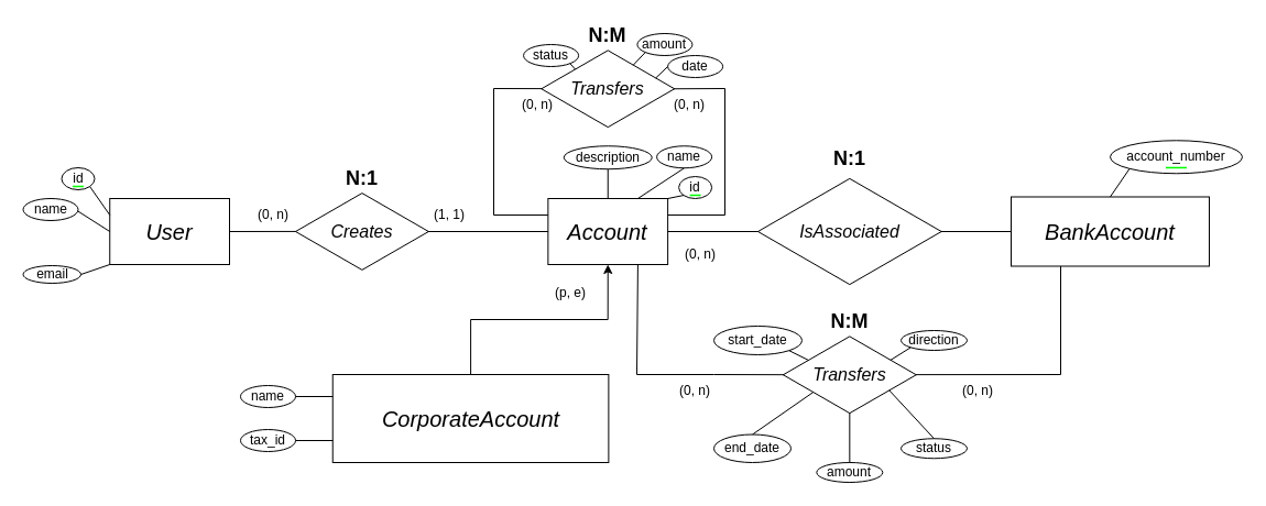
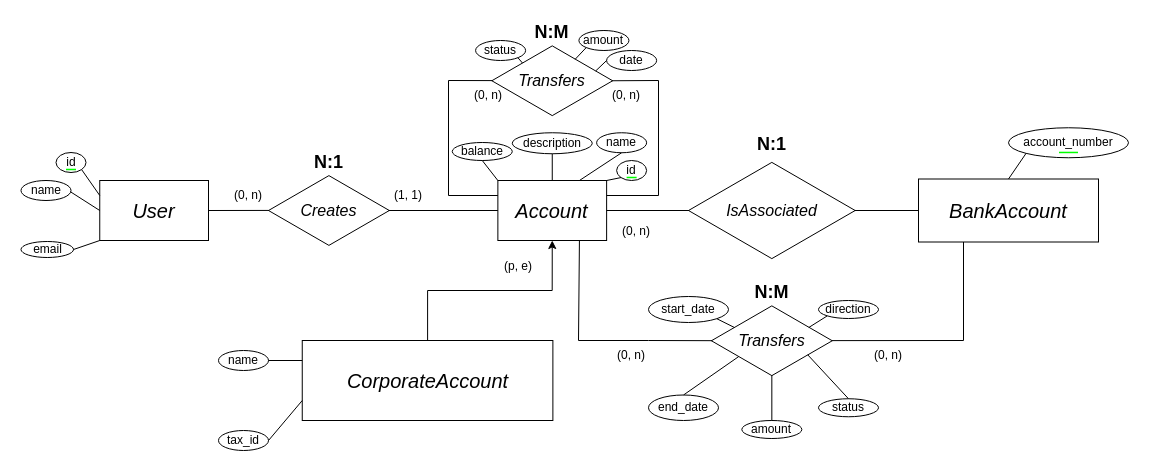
  <mxCell id="0" />
  <mxCell id="1" parent="0" />
  <mxCell id="2" value="id" style="ellipse;whiteSpace=wrap;html=1;fillColor=none;" parent="1" vertex="1"><mxGeometry x="55.5" y="152" width="30" height="20" as="geometry" /></mxCell>
  <mxCell id="3" style="edgeStyle=orthogonalEdgeStyle;rounded=0;orthogonalLoop=1;jettySize=auto;html=1;exitX=0.5;exitY=1;exitDx=0;exitDy=0;" parent="1" edge="1"><mxGeometry relative="1" as="geometry"><mxPoint x="158" y="230" as="sourcePoint" /><mxPoint x="158" y="230" as="targetPoint" /></mxGeometry></mxCell>
  <mxCell id="4" value="" style="endArrow=none;html=1;rounded=0;strokeWidth=1.5;strokeColor=#00ff00;jumpSize=6;endSize=6;" parent="1" edge="1"><mxGeometry width="50" height="50" relative="1" as="geometry"><mxPoint x="65.5" y="169" as="sourcePoint" /><mxPoint x="75.5" y="169" as="targetPoint" /></mxGeometry></mxCell>
  <mxCell id="5" value="&lt;i style=&quot;font-size: 20px;&quot;&gt;User&lt;/i&gt;" style="rounded=0;whiteSpace=wrap;html=1;fillColor=none;align=center;" parent="1" vertex="1"><mxGeometry x="99.25" y="180" width="108.75" height="60" as="geometry" /></mxCell>
  <mxCell id="6" value="" style="endArrow=none;html=1;rounded=0;exitX=0;exitY=0.25;exitDx=0;exitDy=0;entryX=1;entryY=1;entryDx=0;entryDy=0;" parent="1" source="5" target="2" edge="1"><mxGeometry width="50" height="50" relative="1" as="geometry"><mxPoint x="104.24" y="258" as="sourcePoint" /><mxPoint x="88" y="170" as="targetPoint" /></mxGeometry></mxCell>
  <mxCell id="7" value="&lt;span style=&quot;font-size: 16px;&quot;&gt;&lt;i&gt;Creates&lt;/i&gt;&lt;/span&gt;" style="html=1;whiteSpace=wrap;aspect=fixed;shape=isoRectangle;fillColor=none;" parent="1" vertex="1"><mxGeometry x="268" y="173.75" width="120.84" height="72.5" as="geometry" /></mxCell>
  <mxCell id="8" value="(0, n)" style="text;html=1;align=center;verticalAlign=middle;whiteSpace=wrap;rounded=0;" parent="1" vertex="1"><mxGeometry x="218" y="180" width="60" height="30" as="geometry" /></mxCell>
  <mxCell id="9" value="" style="endArrow=none;html=1;rounded=0;exitX=1;exitY=0.5;exitDx=0;exitDy=0;entryX=0.004;entryY=0.499;entryDx=0;entryDy=0;entryPerimeter=0;" parent="1" source="5" target="7" edge="1"><mxGeometry width="50" height="50" relative="1" as="geometry"><mxPoint x="259" y="219" as="sourcePoint" /><mxPoint x="288" y="219" as="targetPoint" /></mxGeometry></mxCell>
  <mxCell id="10" value="(1, 1)" style="text;html=1;align=center;verticalAlign=middle;whiteSpace=wrap;rounded=0;" parent="1" vertex="1"><mxGeometry x="378" y="180" width="60" height="30" as="geometry" /></mxCell>
  <mxCell id="11" value="&lt;b style=&quot;font-size: 18px;&quot;&gt;N:1&lt;/b&gt;" style="text;html=1;align=center;verticalAlign=middle;whiteSpace=wrap;rounded=0;fontSize=18;" parent="1" vertex="1"><mxGeometry x="301.75" y="150.25" width="53.33" height="23.5" as="geometry" /></mxCell>
  <mxCell id="12" value="name" style="ellipse;whiteSpace=wrap;html=1;fillColor=none;" parent="1" vertex="1"><mxGeometry x="20.5" y="180" width="50" height="20" as="geometry" /></mxCell>
  <mxCell id="13" value="email" style="ellipse;whiteSpace=wrap;html=1;fillColor=none;" parent="1" vertex="1"><mxGeometry x="20.5" y="241" width="52.5" height="16" as="geometry" /></mxCell>
  <mxCell id="14" value="" style="endArrow=none;html=1;rounded=0;entryX=0.991;entryY=0.567;entryDx=0;entryDy=0;exitX=0;exitY=0.5;exitDx=0;exitDy=0;entryPerimeter=0;" parent="1" source="5" target="12" edge="1"><mxGeometry width="50" height="50" relative="1" as="geometry"><mxPoint x="109" y="210" as="sourcePoint" /><mxPoint x="88" y="194" as="targetPoint" /></mxGeometry></mxCell>
  <mxCell id="15" value="" style="endArrow=none;html=1;rounded=0;entryX=1;entryY=0.5;entryDx=0;entryDy=0;exitX=0;exitY=1;exitDx=0;exitDy=0;" parent="1" source="5" target="13" edge="1"><mxGeometry width="50" height="50" relative="1" as="geometry"><mxPoint x="109" y="248" as="sourcePoint" /><mxPoint x="93" y="248" as="targetPoint" /><Array as="points" /></mxGeometry></mxCell>
  <mxCell id="16" value="" style="endArrow=none;html=1;rounded=0;exitX=0.994;exitY=0.5;exitDx=0;exitDy=0;entryX=0;entryY=0.5;entryDx=0;entryDy=0;exitPerimeter=0;" parent="1" source="7" target="17" edge="1"><mxGeometry width="50" height="50" relative="1" as="geometry"><mxPoint x="388.84" y="209.88" as="sourcePoint" /><mxPoint x="458" y="210" as="targetPoint" /></mxGeometry></mxCell>
  <mxCell id="17" value="&lt;span style=&quot;font-size: 20px;&quot;&gt;&lt;i&gt;Account&lt;/i&gt;&lt;/span&gt;" style="rounded=0;whiteSpace=wrap;html=1;fillColor=none;align=center;" parent="1" vertex="1"><mxGeometry x="497.37" y="180" width="108.75" height="60" as="geometry" /></mxCell>
  <mxCell id="18" value="id" style="ellipse;whiteSpace=wrap;html=1;fillColor=none;" parent="1" vertex="1"><mxGeometry x="616.12" y="160" width="30" height="20" as="geometry" /></mxCell>
  <mxCell id="19" value="" style="endArrow=none;html=1;rounded=0;strokeWidth=1.5;strokeColor=#00ff00;jumpSize=6;endSize=6;" parent="1" edge="1"><mxGeometry width="50" height="50" relative="1" as="geometry"><mxPoint x="626.12" y="177" as="sourcePoint" /><mxPoint x="636.12" y="177" as="targetPoint" /></mxGeometry></mxCell>
  <mxCell id="20" value="" style="endArrow=none;html=1;rounded=0;entryX=0;entryY=1;entryDx=0;entryDy=0;exitX=1;exitY=0;exitDx=0;exitDy=0;" parent="1" source="17" target="18" edge="1"><mxGeometry width="50" height="50" relative="1" as="geometry"><mxPoint x="579" y="180" as="sourcePoint" /><mxPoint x="508" y="177" as="targetPoint" /><Array as="points" /></mxGeometry></mxCell>
  <mxCell id="21" value="" style="endArrow=none;html=1;rounded=0;exitX=1;exitY=0.5;exitDx=0;exitDy=0;entryX=0.004;entryY=0.5;entryDx=0;entryDy=0;entryPerimeter=0;" parent="1" source="17" target="42" edge="1"><mxGeometry width="50" height="50" relative="1" as="geometry"><mxPoint x="398" y="220" as="sourcePoint" /><mxPoint x="698" y="210" as="targetPoint" /></mxGeometry></mxCell>
  <mxCell id="22" value="" style="endArrow=none;html=1;rounded=0;entryX=0;entryY=0.25;entryDx=0;entryDy=0;exitX=0.004;exitY=0.498;exitDx=0;exitDy=0;exitPerimeter=0;" parent="1" source="23" target="17" edge="1"><mxGeometry width="50" height="50" relative="1" as="geometry"><mxPoint x="488" y="80" as="sourcePoint" /><mxPoint x="278" y="220" as="targetPoint" /><Array as="points"><mxPoint x="448" y="80" /><mxPoint x="448" y="195" /></Array></mxGeometry></mxCell>
  <mxCell id="23" value="&lt;span style=&quot;font-size: 16px;&quot;&gt;&lt;i&gt;Transfers&lt;/i&gt;&lt;/span&gt;" style="html=1;whiteSpace=wrap;aspect=fixed;shape=isoRectangle;fillColor=none;" parent="1" vertex="1"><mxGeometry x="491.33" y="44" width="120.84" height="72.5" as="geometry" /></mxCell>
  <mxCell id="24" value="" style="endArrow=none;html=1;rounded=0;entryX=1;entryY=0.25;entryDx=0;entryDy=0;exitX=0.993;exitY=0.5;exitDx=0;exitDy=0;exitPerimeter=0;" parent="1" source="23" target="17" edge="1"><mxGeometry width="50" height="50" relative="1" as="geometry"><mxPoint x="648" y="80" as="sourcePoint" /><mxPoint x="507" y="205" as="targetPoint" /><Array as="points"><mxPoint x="658" y="80" /><mxPoint x="658" y="195" /></Array></mxGeometry></mxCell>
  <mxCell id="25" value="name" style="ellipse;whiteSpace=wrap;html=1;fillColor=none;" parent="1" vertex="1"><mxGeometry x="596.12" y="132.25" width="50" height="20" as="geometry" /></mxCell>
+ <mxCell id="26" value="balance" style="ellipse;whiteSpace=wrap;html=1;fillColor=none;" parent="1" vertex="1"><mxGeometry x="451.75" y="142" width="60" height="18" as="geometry" /></mxCell>
  <mxCell id="27" value="description" style="ellipse;whiteSpace=wrap;html=1;fillColor=none;" parent="1" vertex="1"><mxGeometry x="511.75" y="132.25" width="80" height="21" as="geometry" /></mxCell>
  <mxCell id="28" value="" style="endArrow=none;html=1;rounded=0;entryX=0.5;entryY=1;entryDx=0;entryDy=0;exitX=0.5;exitY=0;exitDx=0;exitDy=0;" parent="1" source="17" target="27" edge="1"><mxGeometry width="50" height="50" relative="1" as="geometry"><mxPoint x="616" y="190" as="sourcePoint" /><mxPoint x="621" y="181" as="targetPoint" /><Array as="points" /></mxGeometry></mxCell>
+ <mxCell id="29" value="" style="endArrow=none;html=1;rounded=0;entryX=0.5;entryY=1;entryDx=0;entryDy=0;exitX=0;exitY=0;exitDx=0;exitDy=0;" parent="1" source="17" target="26" edge="1"><mxGeometry width="50" height="50" relative="1" as="geometry"><mxPoint x="562" y="190" as="sourcePoint" /><mxPoint x="568" y="171" as="targetPoint" /><Array as="points" /></mxGeometry></mxCell>
  <mxCell id="30" value="" style="endArrow=none;html=1;rounded=0;entryX=0.5;entryY=1;entryDx=0;entryDy=0;exitX=0.75;exitY=0;exitDx=0;exitDy=0;" parent="1" source="17" target="25" edge="1"><mxGeometry width="50" height="50" relative="1" as="geometry"><mxPoint x="562" y="190" as="sourcePoint" /><mxPoint x="562" y="160" as="targetPoint" /><Array as="points" /></mxGeometry></mxCell>
  <mxCell id="31" value="(0, n)" style="text;html=1;align=center;verticalAlign=middle;whiteSpace=wrap;rounded=0;" parent="1" vertex="1"><mxGeometry x="596.12" y="80" width="60" height="30" as="geometry" /></mxCell>
  <mxCell id="32" value="(0, n)" style="text;html=1;align=center;verticalAlign=middle;whiteSpace=wrap;rounded=0;" parent="1" vertex="1"><mxGeometry x="458" y="80" width="60" height="30" as="geometry" /></mxCell>
  <mxCell id="33" value="&lt;b style=&quot;font-size: 18px;&quot;&gt;N:M&lt;/b&gt;" style="text;html=1;align=center;verticalAlign=middle;whiteSpace=wrap;rounded=0;fontSize=18;" parent="1" vertex="1"><mxGeometry x="525.09" y="20.5" width="53.33" height="23.5" as="geometry" /></mxCell>
  <mxCell id="34" value="status" style="ellipse;whiteSpace=wrap;html=1;fillColor=none;" parent="1" vertex="1"><mxGeometry x="475.09" y="40" width="50" height="20" as="geometry" /></mxCell>
  <mxCell id="35" value="amount" style="ellipse;whiteSpace=wrap;html=1;fillColor=none;" parent="1" vertex="1"><mxGeometry x="578.42" y="30" width="50" height="20" as="geometry" /></mxCell>
  <mxCell id="36" value="date" style="ellipse;whiteSpace=wrap;html=1;fillColor=none;" parent="1" vertex="1"><mxGeometry x="606.12" y="50" width="50" height="20" as="geometry" /></mxCell>
  <mxCell id="37" value="" style="endArrow=none;html=1;rounded=0;entryX=0;entryY=0.5;entryDx=0;entryDy=0;exitX=0.86;exitY=0.364;exitDx=0;exitDy=0;exitPerimeter=0;" parent="1" source="23" target="36" edge="1"><mxGeometry width="50" height="50" relative="1" as="geometry"><mxPoint x="589" y="190" as="sourcePoint" /><mxPoint x="631" y="162" as="targetPoint" /><Array as="points" /></mxGeometry></mxCell>
  <mxCell id="38" value="" style="endArrow=none;html=1;rounded=0;entryX=0;entryY=1;entryDx=0;entryDy=0;exitX=0.69;exitY=0.203;exitDx=0;exitDy=0;exitPerimeter=0;" parent="1" source="23" target="35" edge="1"><mxGeometry width="50" height="50" relative="1" as="geometry"><mxPoint x="608" y="82" as="sourcePoint" /><mxPoint x="623" y="77" as="targetPoint" /><Array as="points" /></mxGeometry></mxCell>
  <mxCell id="39" value="" style="endArrow=none;html=1;rounded=0;entryX=1;entryY=1;entryDx=0;entryDy=0;exitX=0.254;exitY=0.256;exitDx=0;exitDy=0;exitPerimeter=0;" parent="1" source="23" target="34" edge="1"><mxGeometry width="50" height="50" relative="1" as="geometry"><mxPoint x="585" y="69" as="sourcePoint" /><mxPoint x="596" y="57" as="targetPoint" /><Array as="points" /></mxGeometry></mxCell>
  <mxCell id="40" style="edgeStyle=orthogonalEdgeStyle;rounded=0;orthogonalLoop=1;jettySize=auto;html=1;entryX=0.5;entryY=1;entryDx=0;entryDy=0;" parent="1" source="41" target="17" edge="1"><mxGeometry relative="1" as="geometry" /></mxCell>
  <mxCell id="41" value="&lt;i style=&quot;color: light-dark(rgb(0, 0, 0), rgb(255, 255, 255)); background-color: transparent; font-size: 20px;&quot;&gt;CorporateAccount&lt;/i&gt;" style="rounded=0;whiteSpace=wrap;html=1;fillColor=none;align=center;" parent="1" vertex="1"><mxGeometry x="301.75" y="340" width="250.63" height="80" as="geometry" /></mxCell>
  <mxCell id="42" value="&lt;span style=&quot;font-size: 16px;&quot;&gt;&lt;i&gt;IsAssociated&lt;/i&gt;&lt;/span&gt;" style="html=1;whiteSpace=wrap;aspect=fixed;shape=isoRectangle;fillColor=none;" parent="1" vertex="1"><mxGeometry x="688" y="160" width="166.68" height="100" as="geometry" /></mxCell>
  <mxCell id="43" value="&lt;span style=&quot;font-size: 20px;&quot;&gt;&lt;i&gt;BankAccount&lt;/i&gt;&lt;/span&gt;" style="rounded=0;whiteSpace=wrap;html=1;fillColor=none;align=center;" parent="1" vertex="1"><mxGeometry x="918" y="178.5" width="180" height="63" as="geometry" /></mxCell>
  <mxCell id="44" value="" style="endArrow=none;html=1;rounded=0;entryX=0;entryY=0.5;entryDx=0;entryDy=0;exitX=0.997;exitY=0.5;exitDx=0;exitDy=0;exitPerimeter=0;" parent="1" source="42" target="43" edge="1"><mxGeometry width="50" height="50" relative="1" as="geometry"><mxPoint x="878" y="210" as="sourcePoint" /><mxPoint x="719" y="220" as="targetPoint" /></mxGeometry></mxCell>
  <mxCell id="45" value="account_number" style="ellipse;whiteSpace=wrap;html=1;fillColor=none;" parent="1" vertex="1"><mxGeometry x="1008" y="127.25" width="120" height="30" as="geometry" /></mxCell>
  <mxCell id="46" value="" style="endArrow=none;html=1;rounded=0;strokeWidth=1.5;strokeColor=#00ff00;jumpSize=6;endSize=6;" parent="1" edge="1"><mxGeometry width="50" height="50" relative="1" as="geometry"><mxPoint x="1058.5" y="151.97" as="sourcePoint" /><mxPoint x="1077.5" y="151.97" as="targetPoint" /></mxGeometry></mxCell>
  <mxCell id="47" value="" style="endArrow=none;html=1;rounded=0;entryX=0.5;entryY=0;entryDx=0;entryDy=0;exitX=0;exitY=1;exitDx=0;exitDy=0;" parent="1" source="45" target="43" edge="1"><mxGeometry width="50" height="50" relative="1" as="geometry"><mxPoint x="864" y="220" as="sourcePoint" /><mxPoint x="928" y="220" as="targetPoint" /></mxGeometry></mxCell>
  <mxCell id="48" value="&lt;b style=&quot;font-size: 18px;&quot;&gt;N:1&lt;/b&gt;" style="text;html=1;align=center;verticalAlign=middle;whiteSpace=wrap;rounded=0;fontSize=18;" parent="1" vertex="1"><mxGeometry x="744.67" y="132.25" width="53.33" height="23.5" as="geometry" /></mxCell>
  <mxCell id="49" value="(0, n)" style="text;html=1;align=center;verticalAlign=middle;whiteSpace=wrap;rounded=0;" parent="1" vertex="1"><mxGeometry x="606.12" y="216.25" width="60" height="30" as="geometry" /></mxCell>
  <mxCell id="50" value="&lt;span style=&quot;font-size: 16px;&quot;&gt;&lt;i&gt;Transfers&lt;/i&gt;&lt;/span&gt;" style="html=1;whiteSpace=wrap;aspect=fixed;shape=isoRectangle;fillColor=none;" parent="1" vertex="1"><mxGeometry x="710.92" y="304" width="120.84" height="72.5" as="geometry" /></mxCell>
  <mxCell id="51" value="" style="endArrow=none;html=1;rounded=0;exitX=0.75;exitY=1;exitDx=0;exitDy=0;entryX=0.006;entryY=0.499;entryDx=0;entryDy=0;entryPerimeter=0;" parent="1" source="17" target="50" edge="1"><mxGeometry width="50" height="50" relative="1" as="geometry"><mxPoint x="615.33" y="219.05" as="sourcePoint" /><mxPoint x="698" y="340" as="targetPoint" /><Array as="points"><mxPoint x="578" y="340" /><mxPoint x="648" y="340" /></Array></mxGeometry></mxCell>
  <mxCell id="52" value="" style="endArrow=none;html=1;rounded=0;exitX=0.25;exitY=1;exitDx=0;exitDy=0;entryX=0.997;entryY=0.498;entryDx=0;entryDy=0;entryPerimeter=0;" parent="1" source="43" target="50" edge="1"><mxGeometry width="50" height="50" relative="1" as="geometry"><mxPoint x="589" y="250" as="sourcePoint" /><mxPoint x="722" y="350" as="targetPoint" /><Array as="points"><mxPoint x="963" y="340" /></Array></mxGeometry></mxCell>
  <mxCell id="53" value="(0, n)" style="text;html=1;align=center;verticalAlign=middle;whiteSpace=wrap;rounded=0;" parent="1" vertex="1"><mxGeometry x="601.12" y="340" width="60" height="30" as="geometry" /></mxCell>
  <mxCell id="54" value="(0, n)" style="text;html=1;align=center;verticalAlign=middle;whiteSpace=wrap;rounded=0;" parent="1" vertex="1"><mxGeometry x="858" y="340" width="60" height="30" as="geometry" /></mxCell>
  <mxCell id="55" value="&lt;b style=&quot;font-size: 18px;&quot;&gt;N:M&lt;/b&gt;" style="text;html=1;align=center;verticalAlign=middle;whiteSpace=wrap;rounded=0;fontSize=18;" parent="1" vertex="1"><mxGeometry x="744.67" y="280.5" width="53.33" height="23.5" as="geometry" /></mxCell>
  <mxCell id="56" value="direction" style="ellipse;whiteSpace=wrap;html=1;fillColor=none;" parent="1" vertex="1"><mxGeometry x="818" y="300" width="60" height="18" as="geometry" /></mxCell>
  <mxCell id="57" value="start_date" style="ellipse;whiteSpace=wrap;html=1;fillColor=none;" parent="1" vertex="1"><mxGeometry x="648" y="296" width="80" height="26" as="geometry" /></mxCell>
  <mxCell id="58" value="end_date" style="ellipse;whiteSpace=wrap;html=1;fillColor=none;" parent="1" vertex="1"><mxGeometry x="648" y="394.5" width="70" height="25.5" as="geometry" /></mxCell>
  <mxCell id="59" value="status" style="ellipse;whiteSpace=wrap;html=1;fillColor=none;" parent="1" vertex="1"><mxGeometry x="818" y="398.25" width="60" height="18" as="geometry" /></mxCell>
  <mxCell id="60" value="amount" style="ellipse;whiteSpace=wrap;html=1;fillColor=none;" parent="1" vertex="1"><mxGeometry x="741.34" y="420" width="60" height="18" as="geometry" /></mxCell>
  <mxCell id="61" value="" style="endArrow=none;html=1;rounded=0;exitX=0.19;exitY=0.317;exitDx=0;exitDy=0;entryX=1;entryY=1;entryDx=0;entryDy=0;exitPerimeter=0;" parent="1" source="50" target="57" edge="1"><mxGeometry width="50" height="50" relative="1" as="geometry"><mxPoint x="616" y="220" as="sourcePoint" /><mxPoint x="699" y="220" as="targetPoint" /></mxGeometry></mxCell>
  <mxCell id="62" value="" style="endArrow=none;html=1;rounded=0;exitX=0.806;exitY=0.317;exitDx=0;exitDy=0;entryX=0;entryY=1;entryDx=0;entryDy=0;exitPerimeter=0;" parent="1" source="50" target="56" edge="1"><mxGeometry width="50" height="50" relative="1" as="geometry"><mxPoint x="732" y="343" as="sourcePoint" /><mxPoint x="698" y="330" as="targetPoint" /></mxGeometry></mxCell>
  <mxCell id="63" value="" style="endArrow=none;html=1;rounded=0;exitX=0.5;exitY=0;exitDx=0;exitDy=0;entryX=0.797;entryY=0.694;entryDx=0;entryDy=0;entryPerimeter=0;" parent="1" source="59" target="50" edge="1"><mxGeometry width="50" height="50" relative="1" as="geometry"><mxPoint x="818" y="337" as="sourcePoint" /><mxPoint x="827" y="329" as="targetPoint" /></mxGeometry></mxCell>
  <mxCell id="64" value="" style="endArrow=none;html=1;rounded=0;entryX=0.5;entryY=0;entryDx=0;entryDy=0;exitX=0.5;exitY=0.974;exitDx=0;exitDy=0;exitPerimeter=0;" parent="1" source="50" target="60" edge="1"><mxGeometry width="50" height="50" relative="1" as="geometry"><mxPoint x="772" y="380" as="sourcePoint" /><mxPoint x="817" y="364" as="targetPoint" /></mxGeometry></mxCell>
  <mxCell id="65" value="" style="endArrow=none;html=1;rounded=0;entryX=0.5;entryY=0;entryDx=0;entryDy=0;exitX=0.226;exitY=0.718;exitDx=0;exitDy=0;exitPerimeter=0;" parent="1" source="50" target="58" edge="1"><mxGeometry width="50" height="50" relative="1" as="geometry"><mxPoint x="781" y="385" as="sourcePoint" /><mxPoint x="781" y="430" as="targetPoint" /></mxGeometry></mxCell>
  <mxCell id="66" value="(p, e)" style="text;html=1;align=center;verticalAlign=middle;whiteSpace=wrap;rounded=0;" parent="1" vertex="1"><mxGeometry x="488" y="250.5" width="60" height="30" as="geometry" /></mxCell>
  <mxCell id="67" value="name" style="ellipse;whiteSpace=wrap;html=1;fillColor=none;" parent="1" vertex="1"><mxGeometry x="218" y="350" width="50" height="20" as="geometry" /></mxCell>
- <mxCell id="68" value="tax_id" style="ellipse;whiteSpace=wrap;html=1;fillColor=none;" parent="1" vertex="1"><mxGeometry x="218" y="390" width="50" height="20" as="geometry" /></mxCell>
+ <mxCell id="68" value="tax_id" style="ellipse;whiteSpace=wrap;html=1;fillColor=none;" parent="1" vertex="1"><mxGeometry x="218" y="430" width="50" height="20" as="geometry" /></mxCell>
  <mxCell id="69" value="" style="endArrow=none;html=1;rounded=0;exitX=1;exitY=0.5;exitDx=0;exitDy=0;entryX=0;entryY=0.25;entryDx=0;entryDy=0;" parent="1" source="67" target="41" edge="1"><mxGeometry width="50" height="50" relative="1" as="geometry"><mxPoint x="218" y="220" as="sourcePoint" /><mxPoint x="278" y="220" as="targetPoint" /></mxGeometry></mxCell>
  <mxCell id="70" value="" style="endArrow=none;html=1;rounded=0;exitX=1;exitY=0.5;exitDx=0;exitDy=0;entryX=0;entryY=0.75;entryDx=0;entryDy=0;" parent="1" source="68" target="41" edge="1"><mxGeometry width="50" height="50" relative="1" as="geometry"><mxPoint x="278" y="370" as="sourcePoint" /><mxPoint x="298" y="400" as="targetPoint" /></mxGeometry></mxCell>
